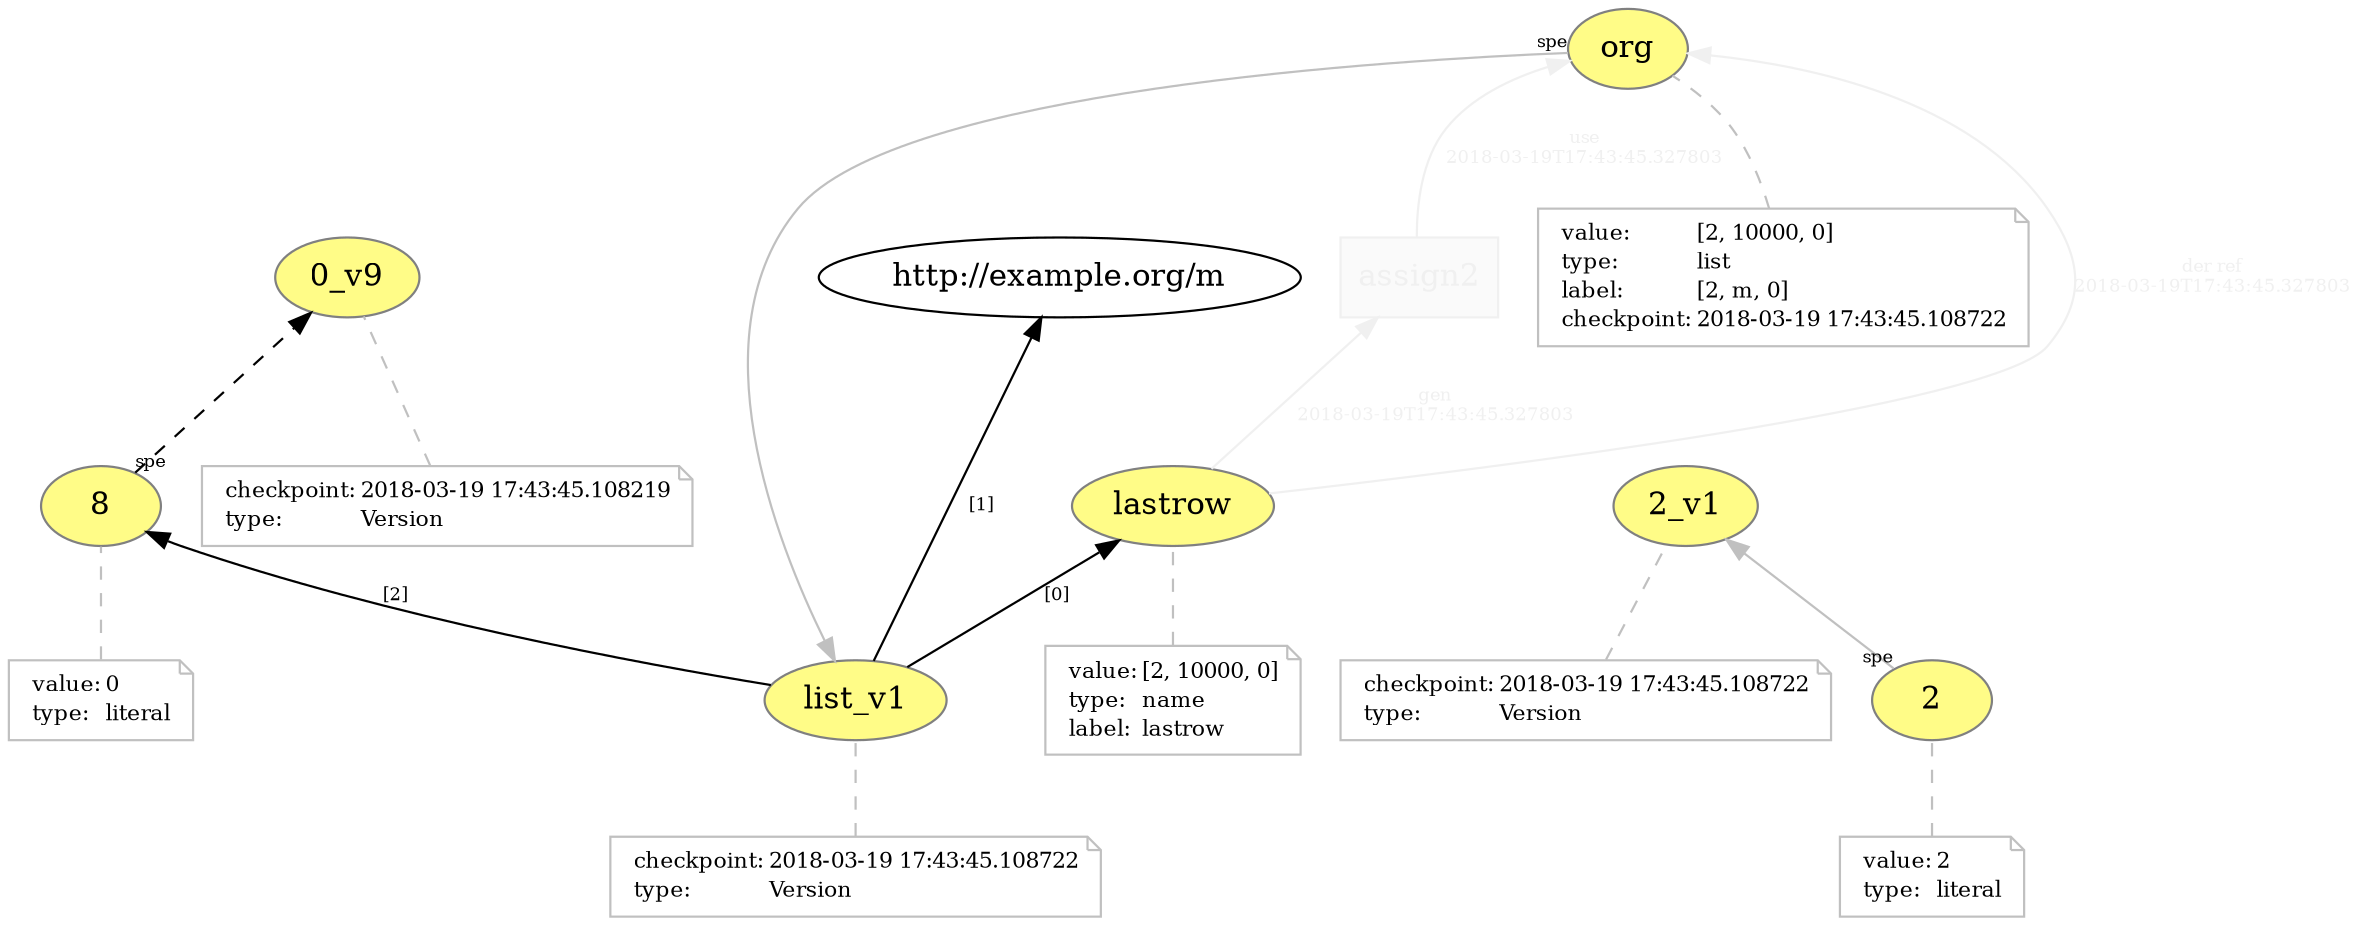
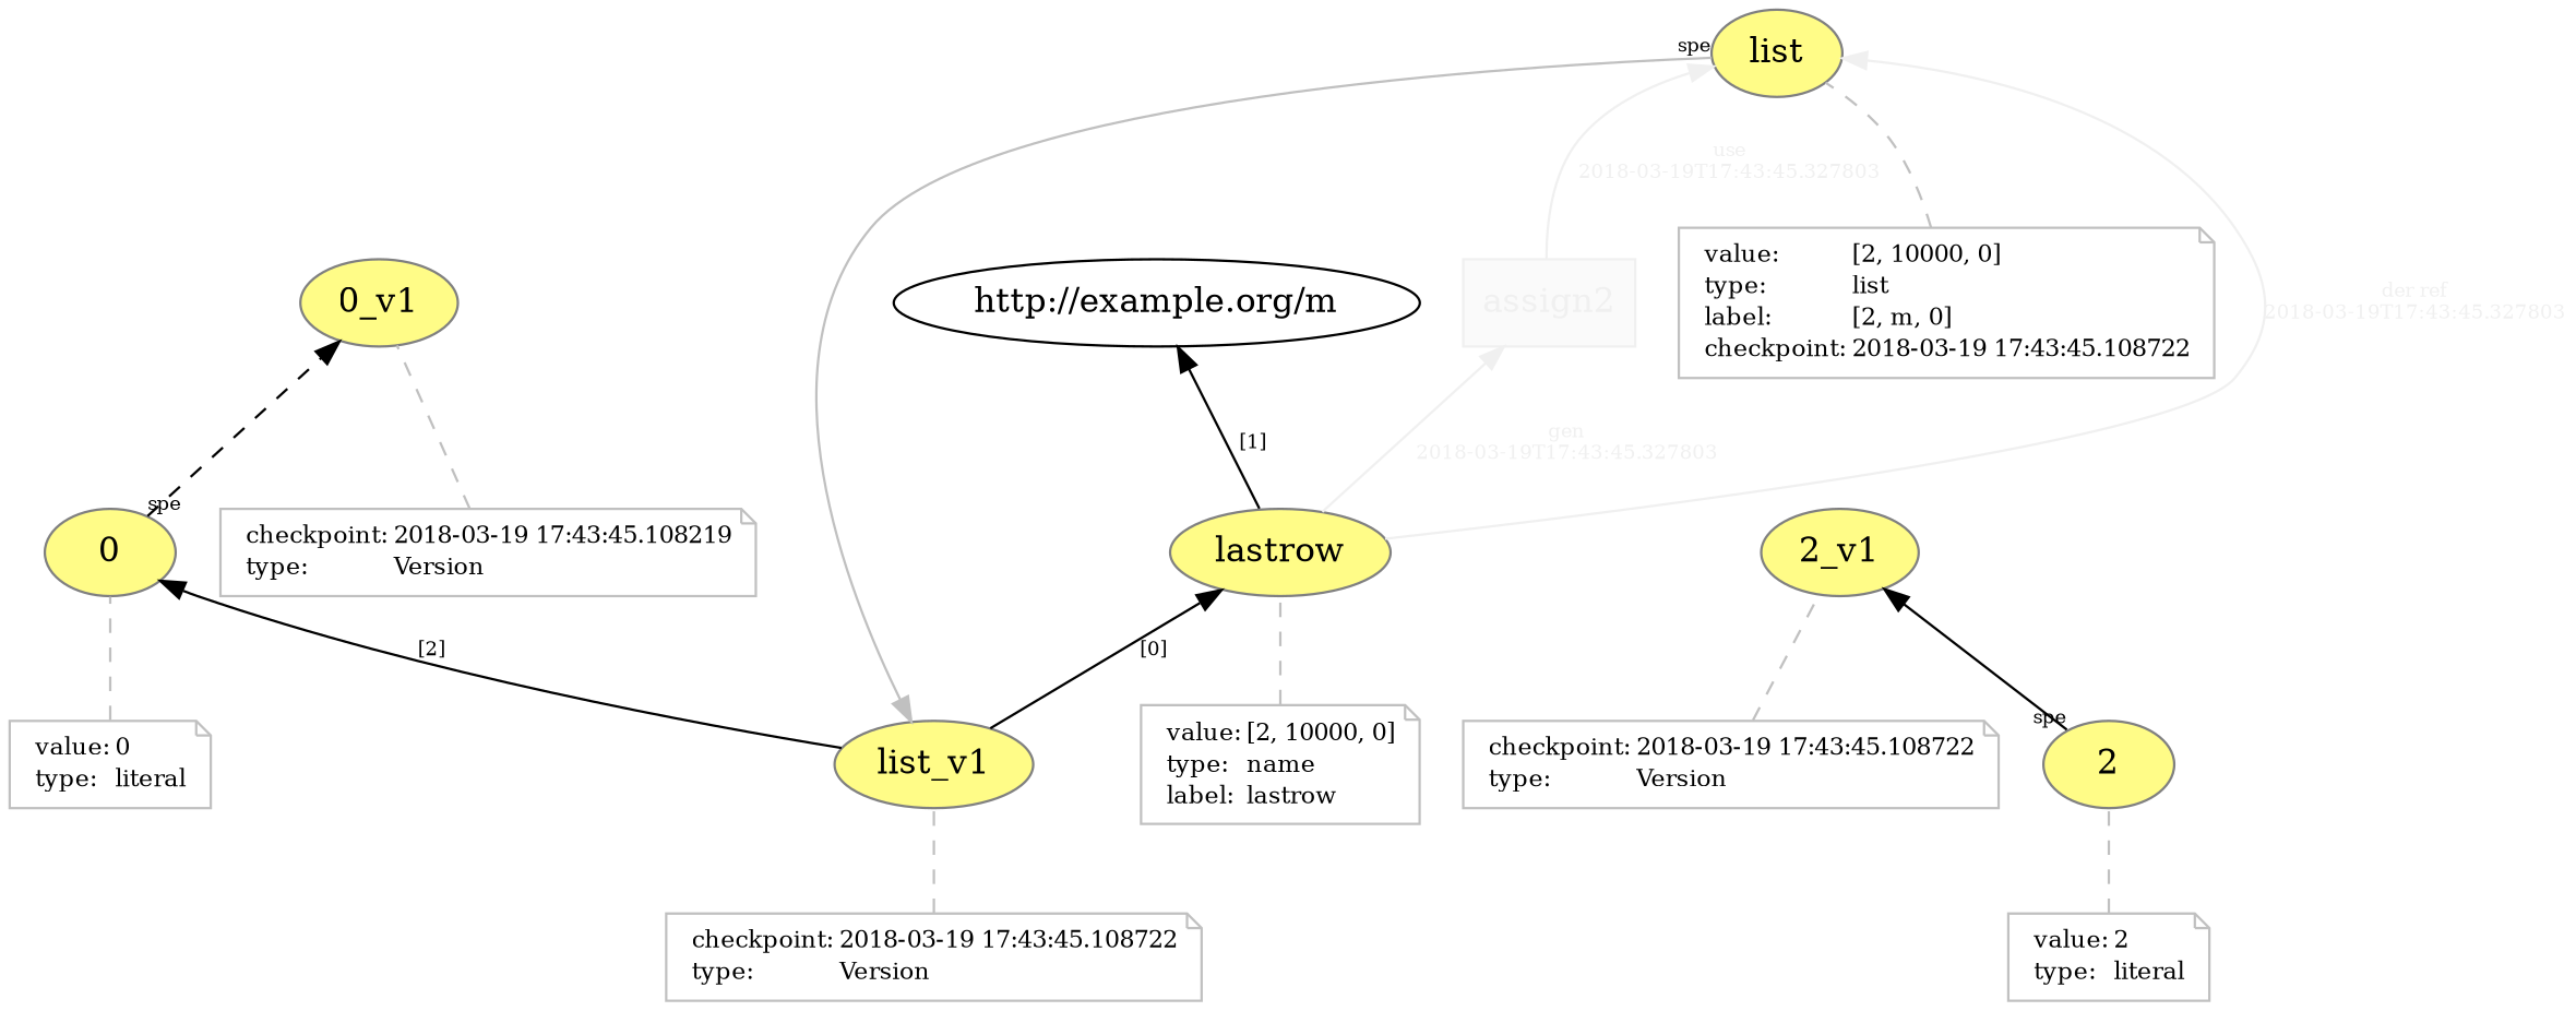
  digraph {
    rankdir=BT
    node [color="#808080"]
    edge [rotation=20 color=gray]
-   n1 [fillcolor="#FFFC87" label=8 style=filled]
-   n2 [fillcolor="#FFFC87" label="0_v9" style=filled]
+   n1 [fillcolor="#FFFC87" label=0 style=filled]
+   n2 [fillcolor="#FFFC87" label="0_v1" style=filled]
    n3 [color=gray fontcolor=black fontsize=10 label=<<TABLE cellpadding="0" border="0"> 	<TR> 	    <TD align="left">value:</TD> 	    <TD align="left">0</TD> 	</TR> 	<TR> 	    <TD align="left">type:</TD> 	    <TD align="left">literal</TD> 	</TR> </TABLE>> shape=note]
    n4 [color=gray fontcolor=black fontsize=10 label=<<TABLE cellpadding="0" border="0"> 	<TR> 	    <TD align="left">checkpoint:</TD> 	    <TD align="left">2018-03-19 17:43:45.108219</TD> 	</TR> 	<TR> 	    <TD align="left">type:</TD> 	    <TD align="left">Version</TD> 	</TR> </TABLE>> shape=note]
    n5 [fillcolor="#FFFC87" label=2 style=filled]
    n6 [fillcolor="#FFFC87" label="2_v1" style=filled]
    n7 [color=gray fontcolor=black fontsize=10 label=<<TABLE cellpadding="0" border="0"> 	<TR> 	    <TD align="left">value:</TD> 	    <TD align="left">2</TD> 	</TR> 	<TR> 	    <TD align="left">type:</TD> 	    <TD align="left">literal</TD> 	</TR> </TABLE>> shape=note]
    n8 [color=gray fontcolor=black fontsize=10 label=<<TABLE cellpadding="0" border="0"> 	<TR> 	    <TD align="left">checkpoint:</TD> 	    <TD align="left">2018-03-19 17:43:45.108722</TD> 	</TR> 	<TR> 	    <TD align="left">type:</TD> 	    <TD align="left">Version</TD> 	</TR> </TABLE>> shape=note]
-   n9 [fillcolor="#FFFC87" label=org style=filled]
+   n9 [fillcolor="#FFFC87" label=list style=filled]
    n10 [fillcolor="#FFFC87" label=list_v1 style=filled]
    "http://example.org/m" [color=""]
    n12 [fillcolor="#FFFC87" label=lastrow style=filled]
    n13 [color=gray fontcolor=black fontsize=10 label=<<TABLE cellpadding="0" border="0"> 	<TR> 	    <TD align="left">value:</TD> 	    <TD align="left">[2, 10000, 0]</TD> 	</TR> 	<TR> 	    <TD align="left">type:</TD> 	    <TD align="left">list</TD> 	</TR> 	<TR> 	    <TD align="left">label:</TD> 	    <TD align="left">[2, m, 0]</TD> 	</TR> 	<TR> 	    <TD align="left">checkpoint:</TD> 	    <TD align="left">2018-03-19 17:43:45.108722</TD> 	</TR> </TABLE>> shape=note]
    n14 [color=gray fontcolor=black fontsize=10 label=<<TABLE cellpadding="0" border="0"> 	<TR> 	    <TD align="left">checkpoint:</TD> 	    <TD align="left">2018-03-19 17:43:45.108722</TD> 	</TR> 	<TR> 	    <TD align="left">type:</TD> 	    <TD align="left">Version</TD> 	</TR> </TABLE>> shape=note]
    n15 [color="#F0F0F0" fillcolor="#FAFAFA" fontcolor="#F0F0F0" label=assign2 shape=polygon sides=4 style=filled]
    n16 [color=gray fontcolor=black fontsize=10 label=<<TABLE cellpadding="0" border="0"> 	<TR> 	    <TD align="left">value:</TD> 	    <TD align="left">[2, 10000, 0]</TD> 	</TR> 	<TR> 	    <TD align="left">type:</TD> 	    <TD align="left">name</TD> 	</TR> 	<TR> 	    <TD align="left">label:</TD> 	    <TD align="left">lastrow</TD> 	</TR> </TABLE>> shape=note]
    n1 -> n2 [labelangle=60.0 labeldistance=1.5 labelfontsize=8 style=dashed taillabel=spe color=""]
    n3 -> n1 [arrowhead=none style=dashed rotation=""]
    n4 -> n2 [arrowhead=none style=dashed rotation=""]
-   n5 -> n6 [labelangle=60.0 labeldistance=1.5 labelfontsize=8 taillabel=spe]
+   n5 -> n6 [labelangle=60.0 labeldistance=1.5 labelfontsize=8 taillabel=spe color=""]
    n7 -> n5 [arrowhead=none style=dashed rotation=""]
    n8 -> n6 [arrowhead=none style=dashed rotation=""]
    n9 -> n10 [labelangle=60.0 labeldistance=1.5 labelfontsize=8 taillabel=spe]
    n10 -> n1 [angle=60.0 distance=1.5 fontsize=8 label="[2]" color=""]
-   n10 -> "http://example.org/m" [angle=60.0 distance=1.5 fontsize=8 label="[1]" color=""]
+   n12 -> "http://example.org/m" [angle=60.0 distance=1.5 fontsize=8 label="[1]" color=""]
    n10 -> n12 [angle=60.0 distance=1.5 fontsize=8 label="[0]" color=""]
    n12 -> n9 [angle=60.0 color="#F0F0F0" distance=1.5 fontcolor="#F0F0F0" fontsize=8 label="der ref\n2018-03-19T17:43:45.327803"]
    n12 -> n15 [angle=60.0 color="#F0F0F0" distance=1.5 fontcolor="#F0F0F0" fontsize=8 label="gen\n2018-03-19T17:43:45.327803"]
    n13 -> n9 [arrowhead=none style=dashed rotation=""]
    n14 -> n10 [arrowhead=none style=dashed rotation=""]
    n15 -> n9 [angle=60.0 color="#F0F0F0" distance=1.5 fontcolor="#F0F0F0" fontsize=8 label="use\n2018-03-19T17:43:45.327803"]
    n16 -> n12 [arrowhead=none style=dashed rotation=""]
  }
